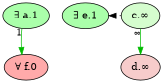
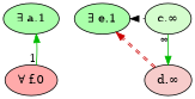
  digraph {
    fontname="DejaVu Serif"
    rankdir=TB
    node [fillcolor="#AAFFAA" fontname="DejaVu Serif" fontsize=14 style=filled]
    edge [color="#00BB00" dir=forward fontname="DejaVu Serif" fontsize=12 labeldistance=1.5 style=solid]
    n1 [fillcolor="#FFAAAA" label="∀ f.0"]
    n2 [label="∃ e.1"]
    n3 [label="∃ a.1"]
    n4 [fillcolor="#d5fdce" label="c.∞"]
    n5 [fillcolor="#f7cccb" label="d.∞"]
    subgraph sub_1 {
      rank=max
      n1
    }
    subgraph sub_2 {
      rank=min
      n2
      n3
    }
-   n3 -> n1 [taillabel=1]
+   n1 -> n3 [taillabel=1]
    n4 -> n2 [color=black constraint=false style=dotted]
    n4 -> n5 [taillabel="∞"]
+   n5 -> n2 [color="#CC0000:#CC0000" constraint=false style=dashed]
  }
